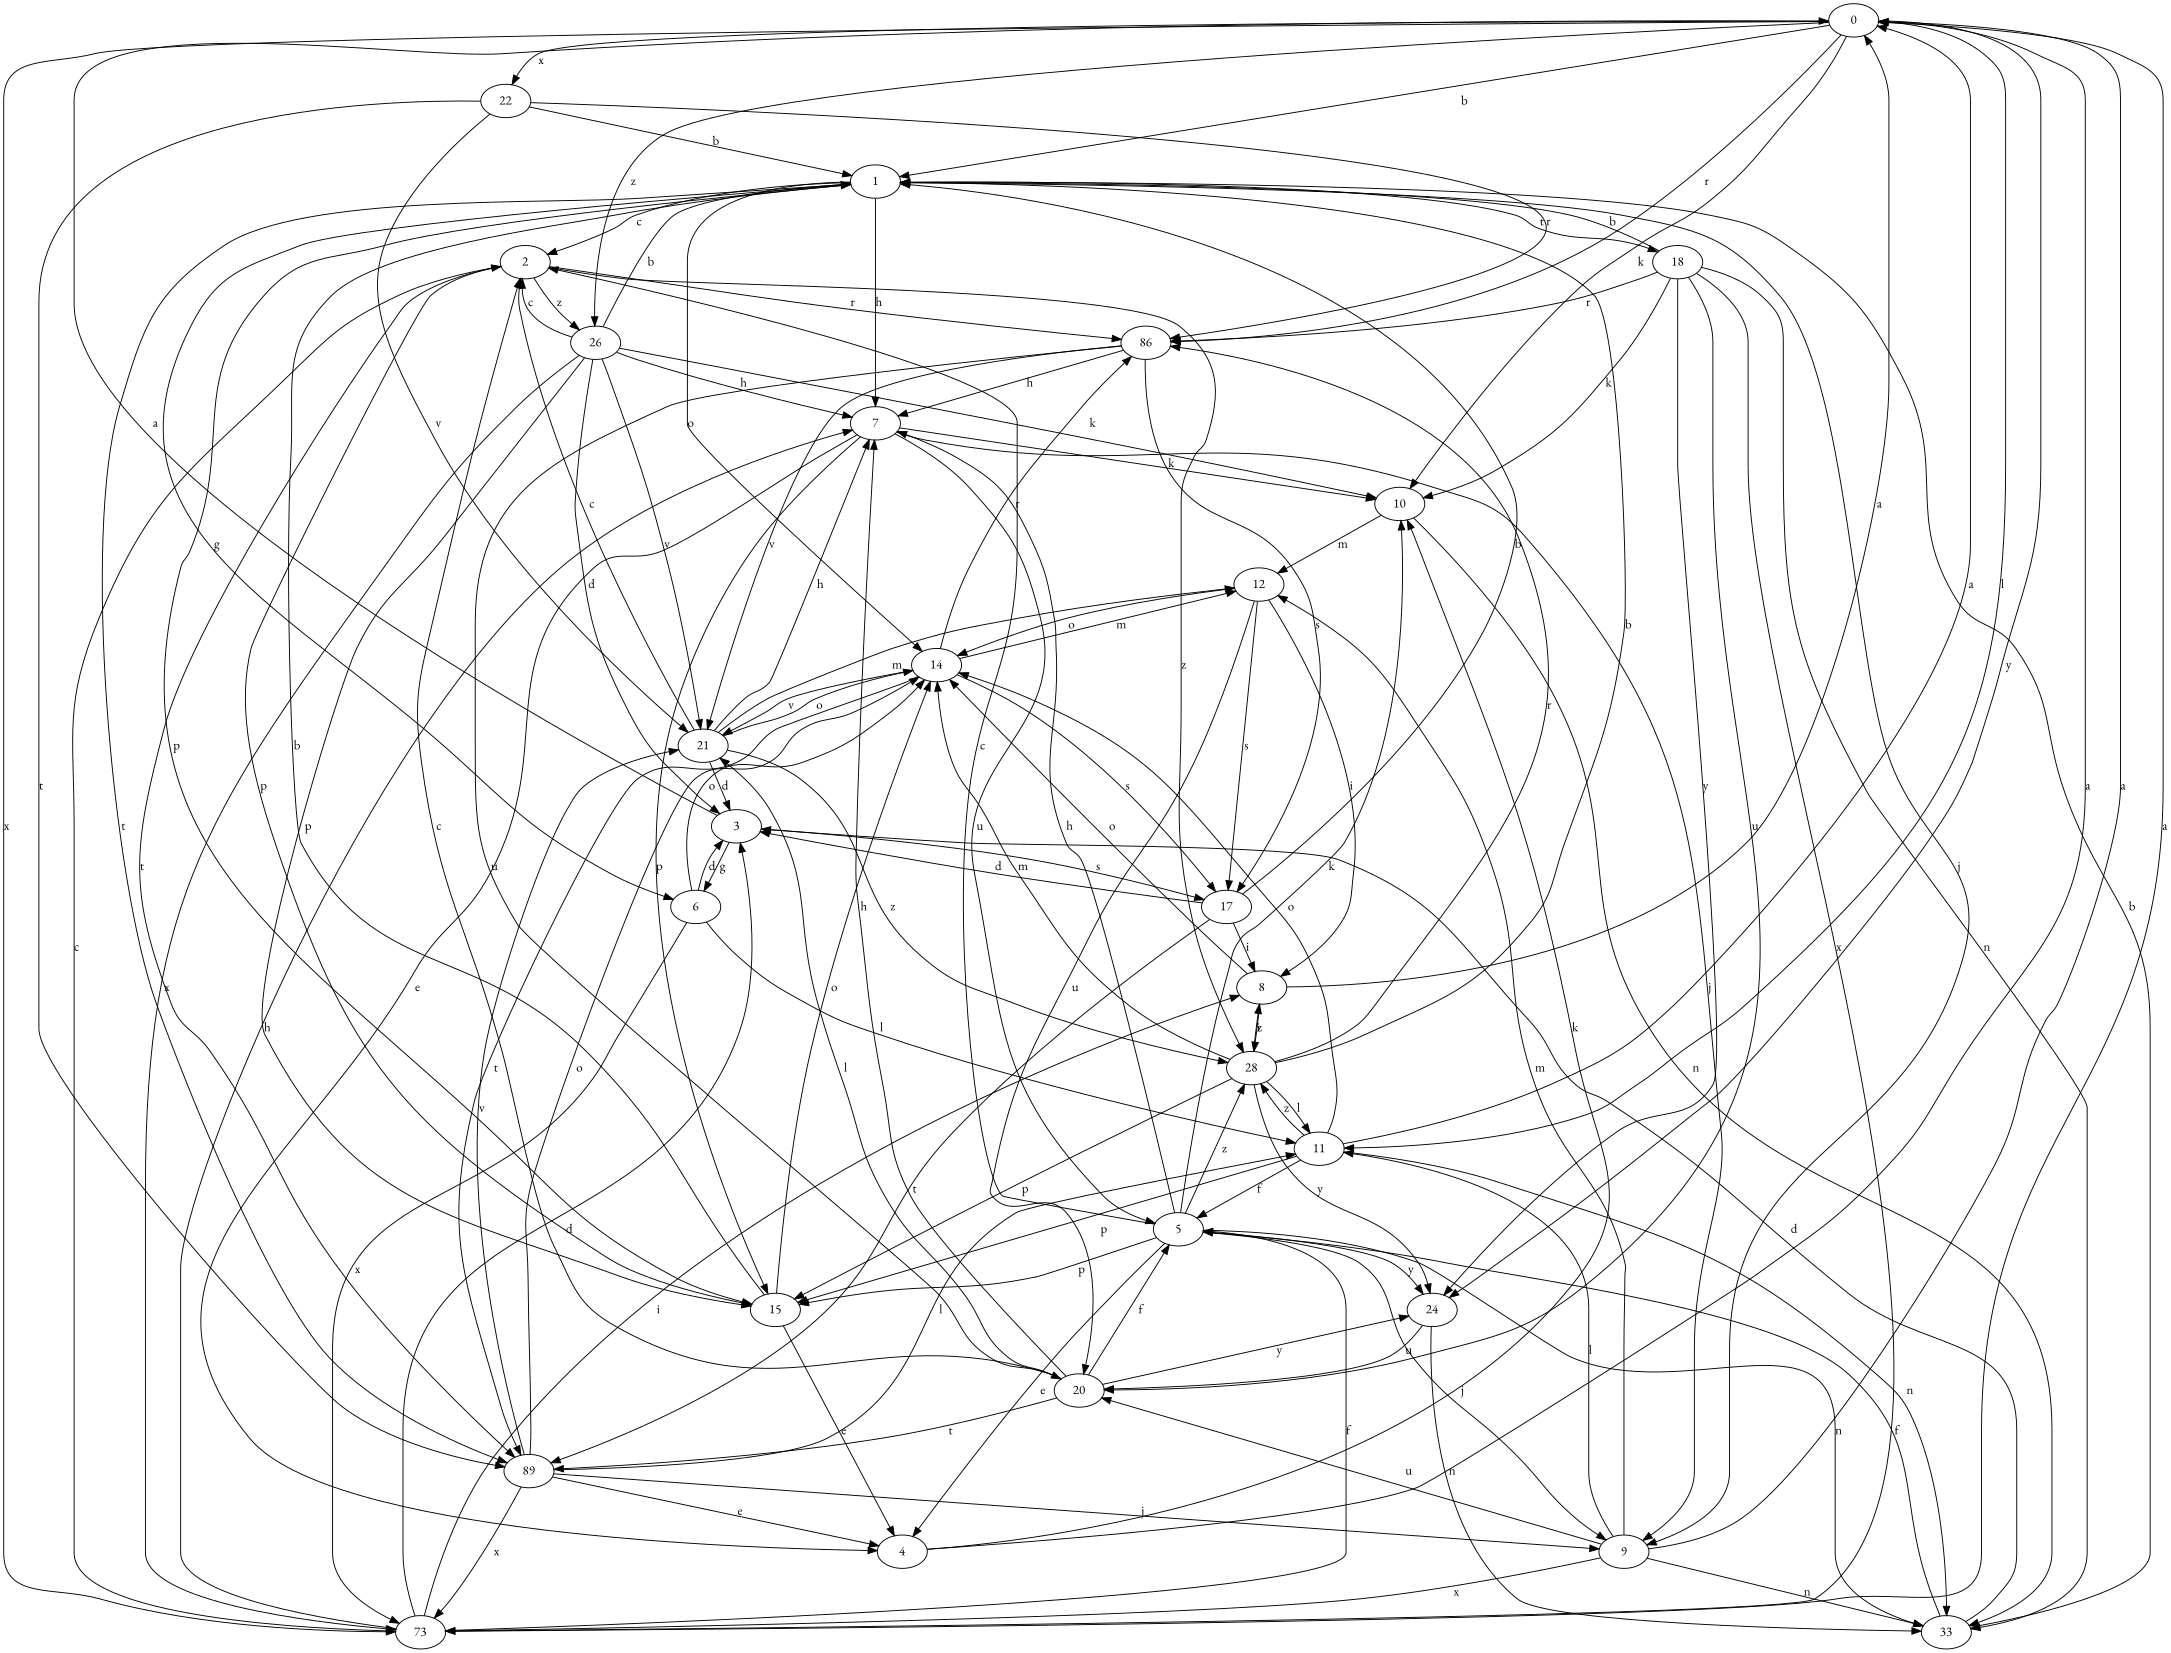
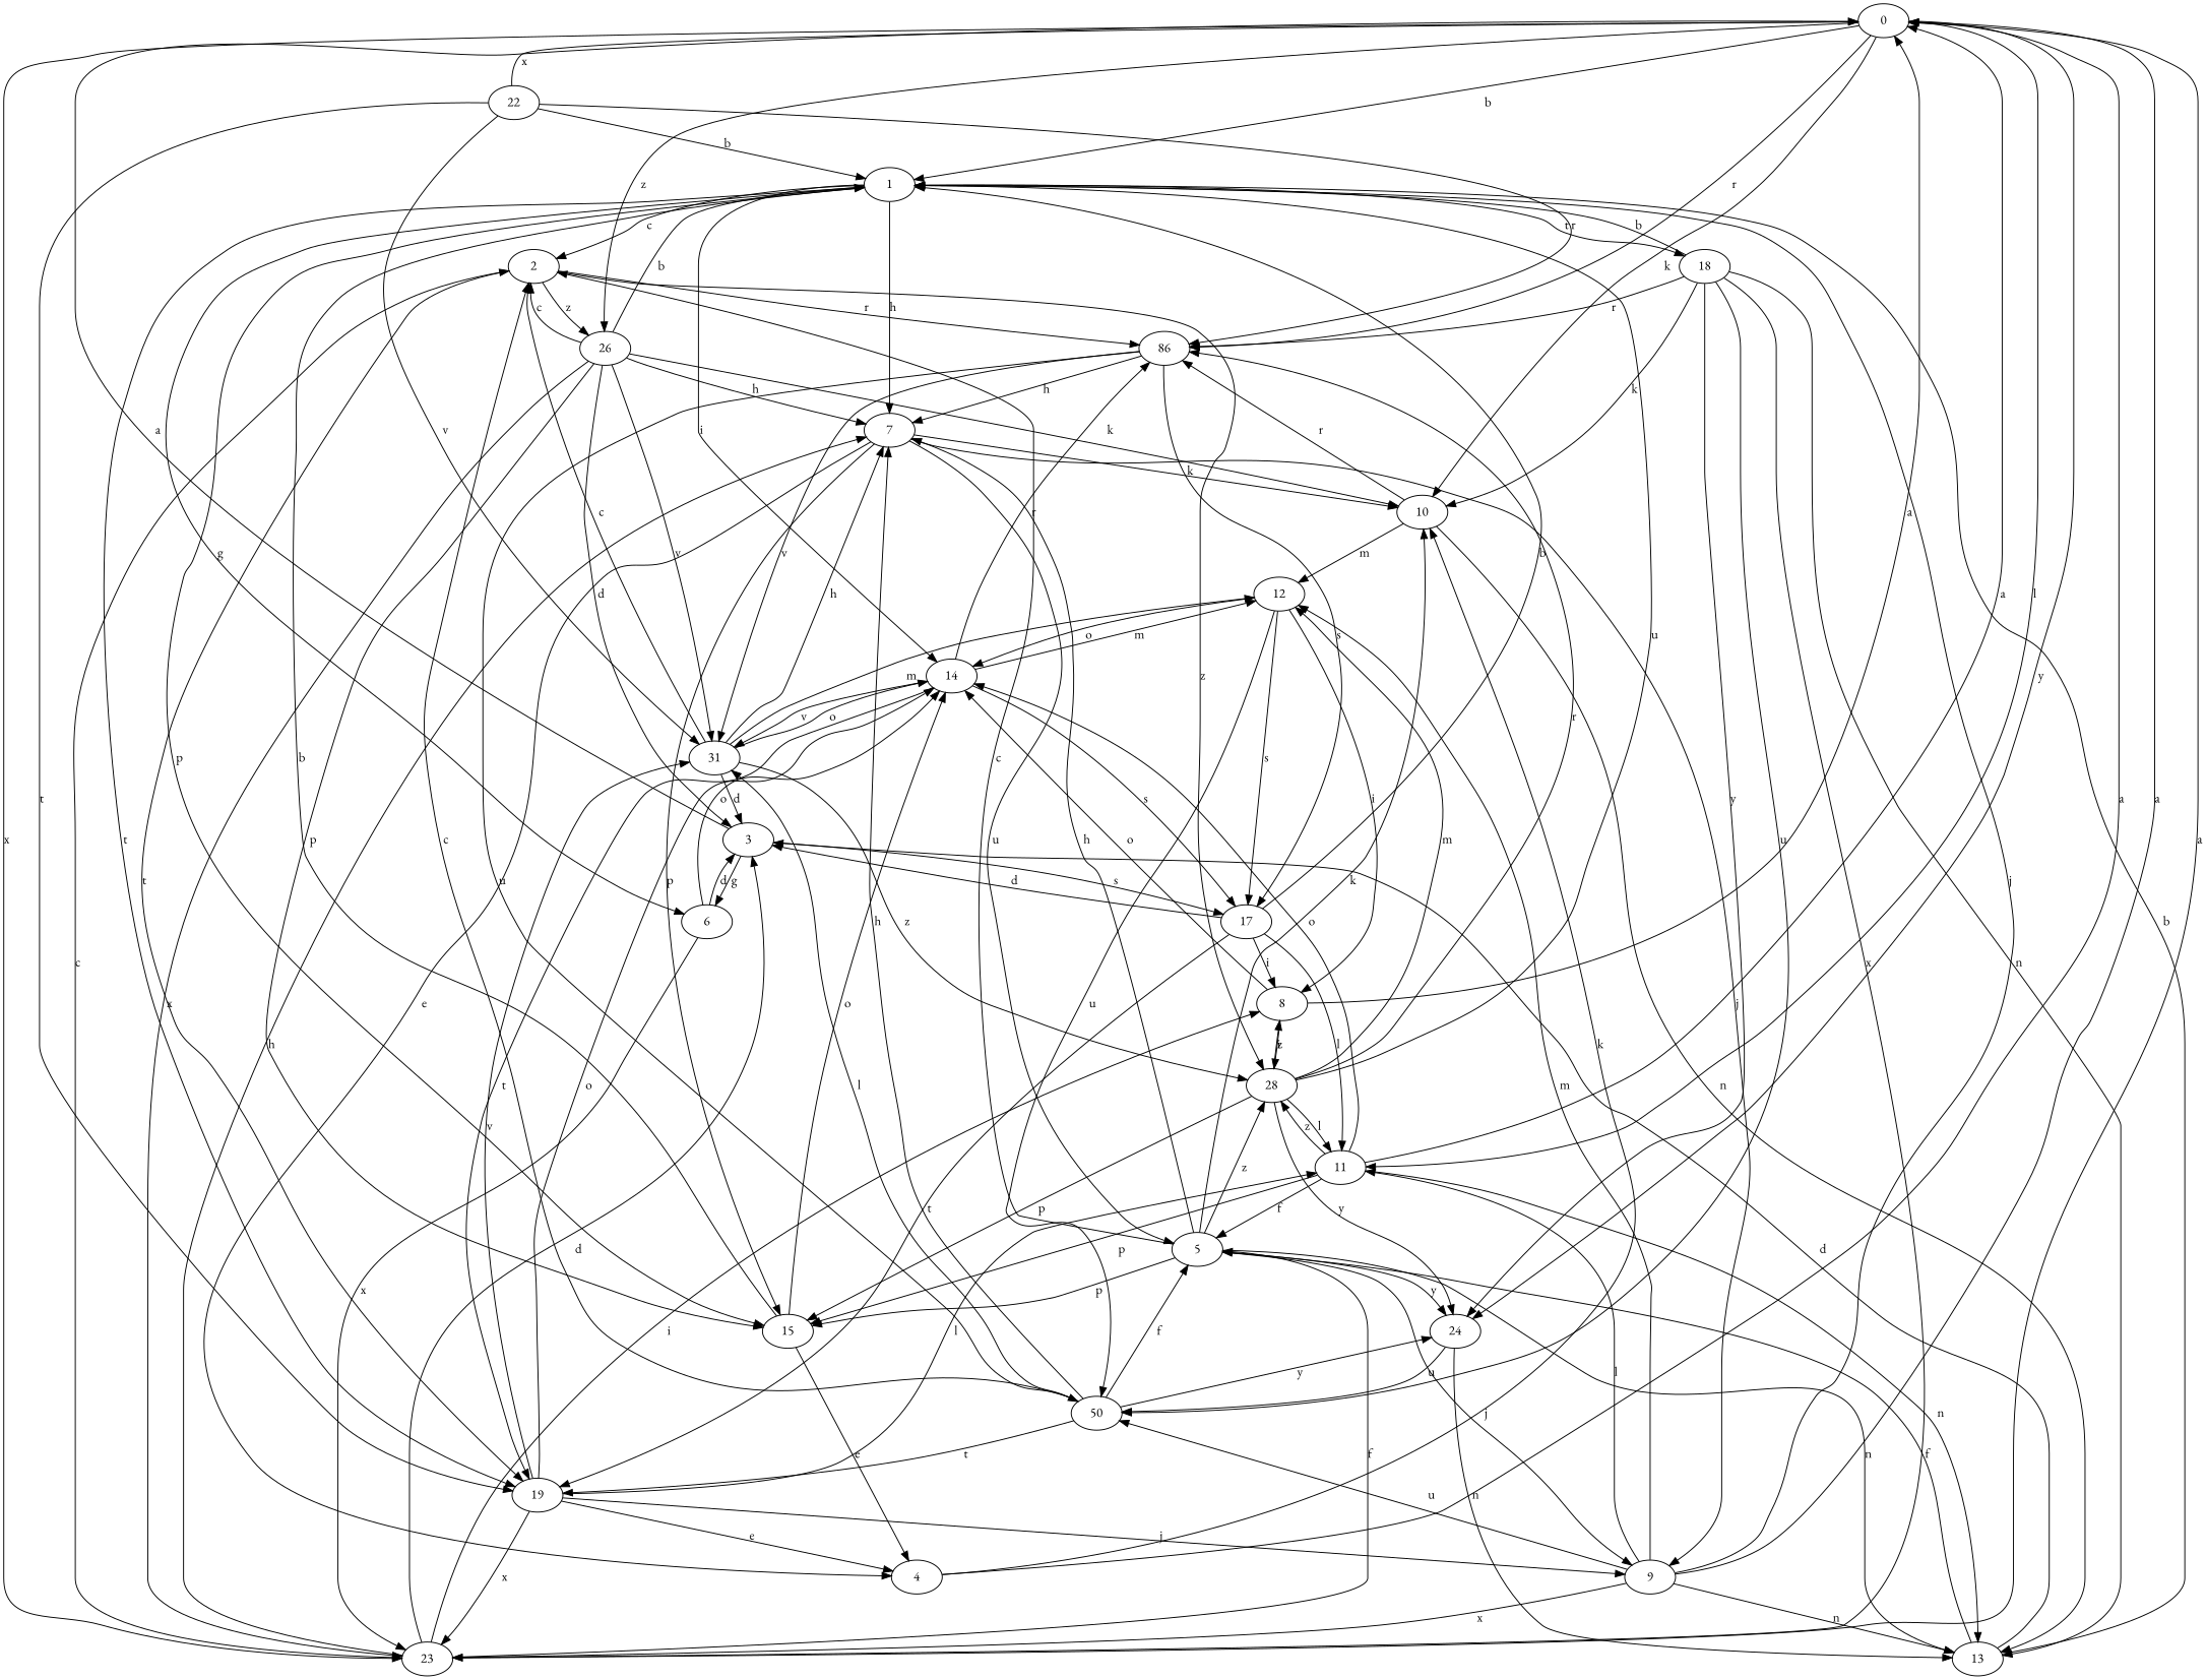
  strict digraph {
    fontname="EB Garamond"
    node [fontname="EB Garamond"]
    edge [fontname="EB Garamond"]
    0
    1
    10
    11
    n5 [label=86]
    22
-   23 [label=73]
+   23
    24
    26
    2
    6
    7
    9
    14
    15
    18
-   19 [label=89]
-   13 [label=33]
+   19
+   13
    12
    28
    5
    17
-   20
-   21
+   20 [label=50]
+   21 [label=31]
    3
    8
    4
    0 -> 1 [label=b]
    0 -> 10 [label=k]
    0 -> 11 [label=l]
    0 -> n5 [label=r]
-   0 -> 22 [label=x]
+   22 -> 0 [label=x]
    0 -> 23 [label=x]
    0 -> 24 [label=y]
    0 -> 26 [label=z]
    1 -> 2 [label=c]
    1 -> 6 [label=g]
    1 -> 7 [label=h]
-   1 -> 9 [label=j]
-   1 -> 14 [label=o]
+   9 -> 1 [label=j]
+   1 -> 14 [label=i]
    1 -> 15 [label=p]
    1 -> 18 [label=t]
    1 -> 19 [label=t]
+   10 -> n5 [label=r]
    10 -> 13 [label=n]
    10 -> 12 [label=m]
    11 -> 0 [label=a]
    11 -> 14 [label=o]
    11 -> 15 [label=p]
    11 -> 13 [label=n]
    11 -> 28 [label=z]
    11 -> 5 [label=f]
    n5 -> 7 [label=h]
    n5 -> 17 [label=s]
    n5 -> 20 [label=u]
    n5 -> 21 [label=v]
    22 -> 1 [label=b]
    22 -> n5 [label=r]
    22 -> 19 [label=t]
    22 -> 21 [label=v]
    23 -> 0 [label=a]
    23 -> 2 [label=c]
    23 -> 7 [label=h]
    23 -> 5 [label=f]
    23 -> 3 [label=d]
    23 -> 8 [label=i]
    24 -> 13 [label=n]
    24 -> 20 [label=u]
    26 -> 1 [label=b]
    26 -> 10 [label=k]
    26 -> 23 [label=x]
    26 -> 2 [label=c]
    26 -> 7 [label=h]
    26 -> 15 [label=p]
    26 -> 21 [label=v]
    26 -> 3 [label=d]
    2 -> n5 [label=r]
    2 -> 26 [label=z]
-   2 -> 15 [label=p]
    2 -> 19 [label=t]
    2 -> 28 [label=z]
-   6 -> 11 [label=l]
+   17 -> 11 [label=l]
    6 -> 23 [label=x]
    6 -> 14 [label=o]
    6 -> 3 [label=d]
    7 -> 10 [label=k]
    7 -> 9 [label=j]
    7 -> 15 [label=p]
    7 -> 5 [label=u]
    7 -> 4 [label=e]
    9 -> 0 [label=a]
    9 -> 11 [label=l]
    9 -> 23 [label=x]
    9 -> 13 [label=n]
    9 -> 12 [label=m]
    9 -> 20 [label=u]
    14 -> n5 [label=r]
    14 -> 19 [label=t]
    14 -> 12 [label=m]
    14 -> 17 [label=s]
    14 -> 21 [label=v]
    15 -> 1 [label=b]
    15 -> 14 [label=o]
    15 -> 4 [label=e]
    18 -> 1 [label=b]
    18 -> 10 [label=k]
    18 -> n5 [label=r]
    18 -> 23 [label=x]
    18 -> 24 [label=y]
    18 -> 13 [label=n]
    18 -> 20 [label=u]
    19 -> 11 [label=l]
    19 -> 23 [label=x]
    19 -> 9 [label=j]
    19 -> 14 [label=o]
    19 -> 21 [label=v]
    19 -> 4 [label=e]
    13 -> 1 [label=b]
    13 -> 5 [label=f]
    13 -> 3 [label=d]
    12 -> 14 [label=o]
    12 -> 17 [label=s]
    12 -> 20 [label=u]
    12 -> 8 [label=i]
-   28 -> 1 [label=b]
+   28 -> 1 [label=u]
    28 -> 11 [label=l]
    28 -> n5 [label=r]
    28 -> 24 [label=y]
    28 -> 15 [label=p]
-   28 -> 14 [label=m]
+   28 -> 12 [label=m]
    28 -> 8 [label=i]
    5 -> 10 [label=k]
    5 -> 24 [label=y]
    5 -> 2 [label=c]
    5 -> 7 [label=h]
    5 -> 9 [label=j]
    5 -> 15 [label=p]
    5 -> 13 [label=n]
    5 -> 28 [label=z]
-   5 -> 4 [label=e]
    17 -> 1 [label=b]
    17 -> 19 [label=t]
    17 -> 3 [label=d]
    17 -> 8 [label=i]
    20 -> 24 [label=y]
    20 -> 2 [label=c]
    20 -> 7 [label=h]
    20 -> 19 [label=t]
    20 -> 5 [label=f]
    20 -> 21 [label=l]
    21 -> 2 [label=c]
    21 -> 7 [label=h]
    21 -> 14 [label=o]
    21 -> 12 [label=m]
    21 -> 28 [label=z]
    21 -> 3 [label=d]
    3 -> 0 [label=a]
    3 -> 6 [label=g]
    3 -> 17 [label=s]
    8 -> 0 [label=a]
    8 -> 14 [label=o]
    8 -> 28 [label=z]
    4 -> 0 [label=a]
    4 -> 10 [label=k]
  }
